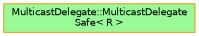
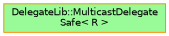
  digraph {
    rankdir=LR
-   n1 [color=darkorange fillcolor=palegreen fontname=Helvetica fontsize=10 height=0.2 label="MulticastDelegate::MulticastDelegate\lSafe\< R \>" shape=box style=filled width=0.4]
+   n1 [color=darkorange fillcolor=palegreen fontname=Helvetica fontsize=10 height=0.2 label="DelegateLib::MulticastDelegate\lSafe\< R \>" shape=box style=filled width=0.4]
  }
